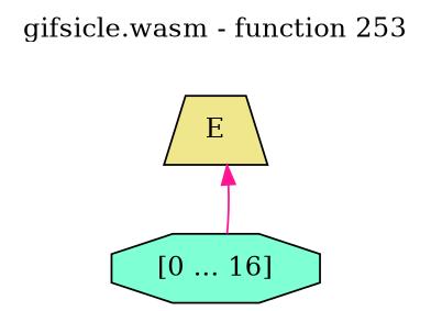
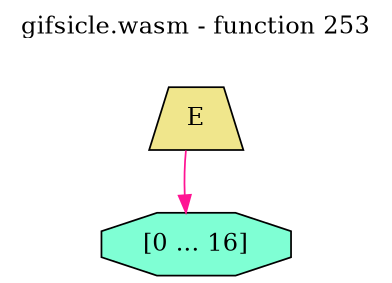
  digraph {
    label="gifsicle.wasm - function 253"
    labelfontcolor=black
    labelfontname=Helvetica
    labelfontsize=16
    labelloc=t
    E [shape=trapezium style=filled fillcolor=khaki]
    n2 [color=black label="[0 ... 16]" shape=octagon style="solid,filled" fillcolor=aquamarine]
-   n2 -> E [color=deeppink]
+   E -> n2 [color=deeppink]
  }
